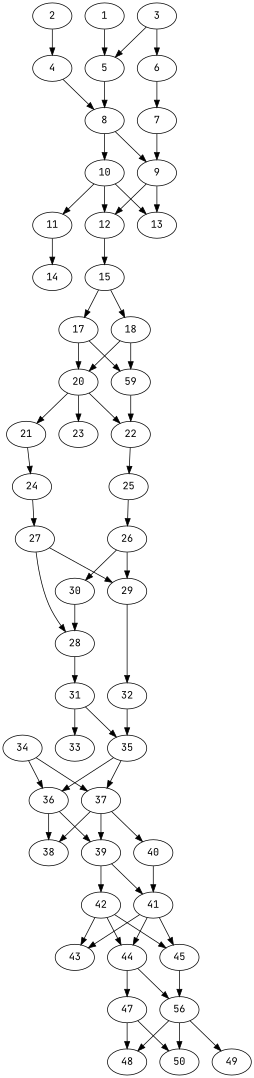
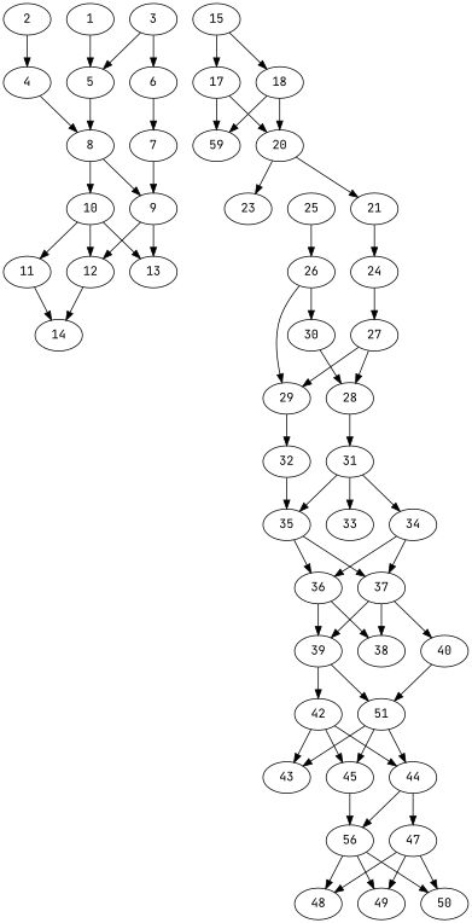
  digraph {
    fontname="JetBrains Mono"
    node [alpha=0.09 fontname="JetBrains Mono"]
    edge [fontname="JetBrains Mono"]
    1 [expect_size=6649856]
    5 [alpha=0.16 expect_size=9951232]
    8 [alpha=0.11 expect_size=36021248]
    9 [alpha=0.05 expect_size=29859840]
    10 [alpha=0.12 expect_size=35681280]
    2 [alpha=0.18 expect_size=21075968]
    4 [expect_size=11490304]
    3 [alpha=0.12 expect_size=47792128]
    6 [alpha=0.02 expect_size=9466880]
    7 [alpha=0.07 expect_size=18569216]
    12 [alpha=0.17 expect_size=39050240]
    13 [alpha=0.17 expect_size=33226752]
    11 [alpha=0.01 expect_size=17204224]
    15 [alpha=0.10 expect_size=35987456]
    14 [alpha=0.10 expect_size=14743552]
    17 [alpha=0.18 expect_size=31201280]
    18 [alpha=0.02 expect_size=47294464]
    n18 [alpha=0.07 expect_size=25401344 label=59]
    20 [alpha=0.07 expect_size=37477376]
-   22 [alpha=0.15 expect_size=21727232]
    21 [alpha=0.08 expect_size=19661824]
    23 [alpha=0.01 expect_size=15215616]
    25 [alpha=0.19 expect_size=31644672]
    24 [expect_size=7813120]
    26 [alpha=0.11 expect_size=8400896]
    27 [expect_size=28089344]
    28 [alpha=0.20 expect_size=23372800]
    29 [alpha=0.01 expect_size=27362304]
    30 [alpha=0.15 expect_size=42808320]
    31 [alpha=0.14 expect_size=11646976]
    32 [alpha=0.07 expect_size=29657088]
    33 [alpha=0.13 expect_size=18300928]
    34 [alpha=0.02 expect_size=20127744]
    35 [alpha=0.04 expect_size=41385984]
    36 [alpha=0.16 expect_size=39598080]
    37 [alpha=0.18 expect_size=18989056]
    38 [alpha=0.18 expect_size=40072192]
    39 [alpha=0.06 expect_size=39254016]
    40 [alpha=0.08 expect_size=41151488]
-   41 [alpha=0.16 expect_size=29019136]
+   41 [alpha=0.16 expect_size=29019136 label=51]
    42 [alpha=0.11 expect_size=14816256]
    43 [alpha=0.11 expect_size=32353280]
    44 [alpha=0.11 expect_size=15241216]
    45 [alpha=0.03 expect_size=20167680]
    n45 [alpha=0.16 expect_size=30692352 label=56]
    47 [alpha=0.19 expect_size=20156416]
    48 [expect_size=14519296]
    49 [expect_size=8646656]
    50 [alpha=0.05 expect_size=22699008]
    1 -> 5
    5 -> 8
    8 -> 9
    8 -> 10
    9 -> 12
    9 -> 13
    10 -> 12
    10 -> 13
    10 -> 11
    2 -> 4
    4 -> 8
    3 -> 5
    3 -> 6
    6 -> 7
    7 -> 9
-   12 -> 15
+   12 -> 14
    11 -> 14
    15 -> 17
    15 -> 18
    17 -> n18
    17 -> 20
    18 -> n18
    18 -> 20
-   n18 -> 22
-   20 -> 22
    20 -> 21
    20 -> 23
-   22 -> 25
    21 -> 24
    25 -> 26
    24 -> 27
    26 -> 29
    26 -> 30
    27 -> 28
    27 -> 29
    28 -> 31
    29 -> 32
    30 -> 28
    31 -> 33
+   31 -> 34
    31 -> 35
    32 -> 35
    34 -> 36
    34 -> 37
    35 -> 36
    35 -> 37
    36 -> 38
    36 -> 39
    37 -> 38
    37 -> 39
    37 -> 40
    39 -> 41
    39 -> 42
    40 -> 41
    41 -> 43
    41 -> 44
    41 -> 45
    42 -> 43
    42 -> 44
    42 -> 45
    44 -> n45
    44 -> 47
    45 -> n45
    n45 -> 48
    n45 -> 49
    n45 -> 50
    47 -> 48
+   47 -> 49
    47 -> 50
  }
